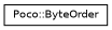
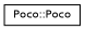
  digraph {
    rankdir=LR
-   n1 [color=black fillcolor=white fontname=Helvetica fontsize=10 height=0.2 label="Poco::ByteOrder" shape=record style=filled width=0.4]
+   n1 [color=black fillcolor=white fontname=Helvetica fontsize=10 height=0.2 label="Poco::Poco" shape=record style=filled width=0.4]
  }
